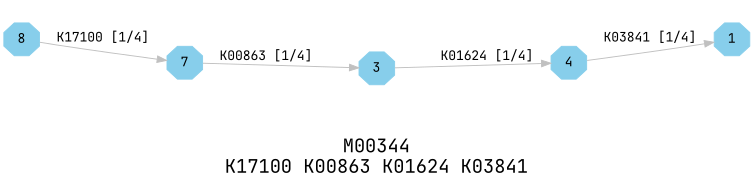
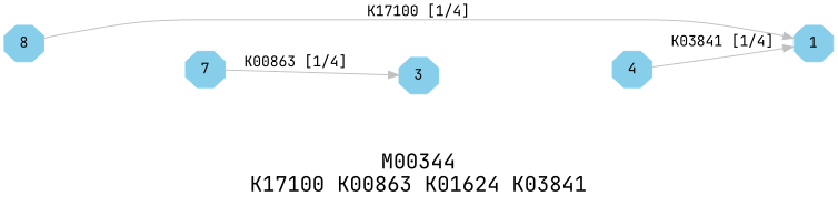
  digraph {
    fontname="JetBrains Mono"
    fontsize=20
    label="M00344\nK17100 K00863 K01624 K03841"
    rankdir=LR
    node [color=skyblue fontname="JetBrains Mono" shape=octagon style=filled]
    edge [color=grey fontname="JetBrains Mono"]
    n1 [height=.3 label=8 width=.3]
    1 [height=.3 width=.3]
    n3 [height=.3 label=7 width=.3]
    3 [height=.3 width=.3]
    4 [height=.3 width=.3]
    subgraph sub_1 {
      n1
      1
      n3
      3
      4
    }
-   n1 -> n3 [label="K17100 [1/4]"]
+   n1 -> 1 [label="K17100 [1/4]"]
    n3 -> 3 [label="K00863 [1/4]"]
-   3 -> 4 [label="K01624 [1/4]"]
    4 -> 1 [label="K03841 [1/4]"]
  }
